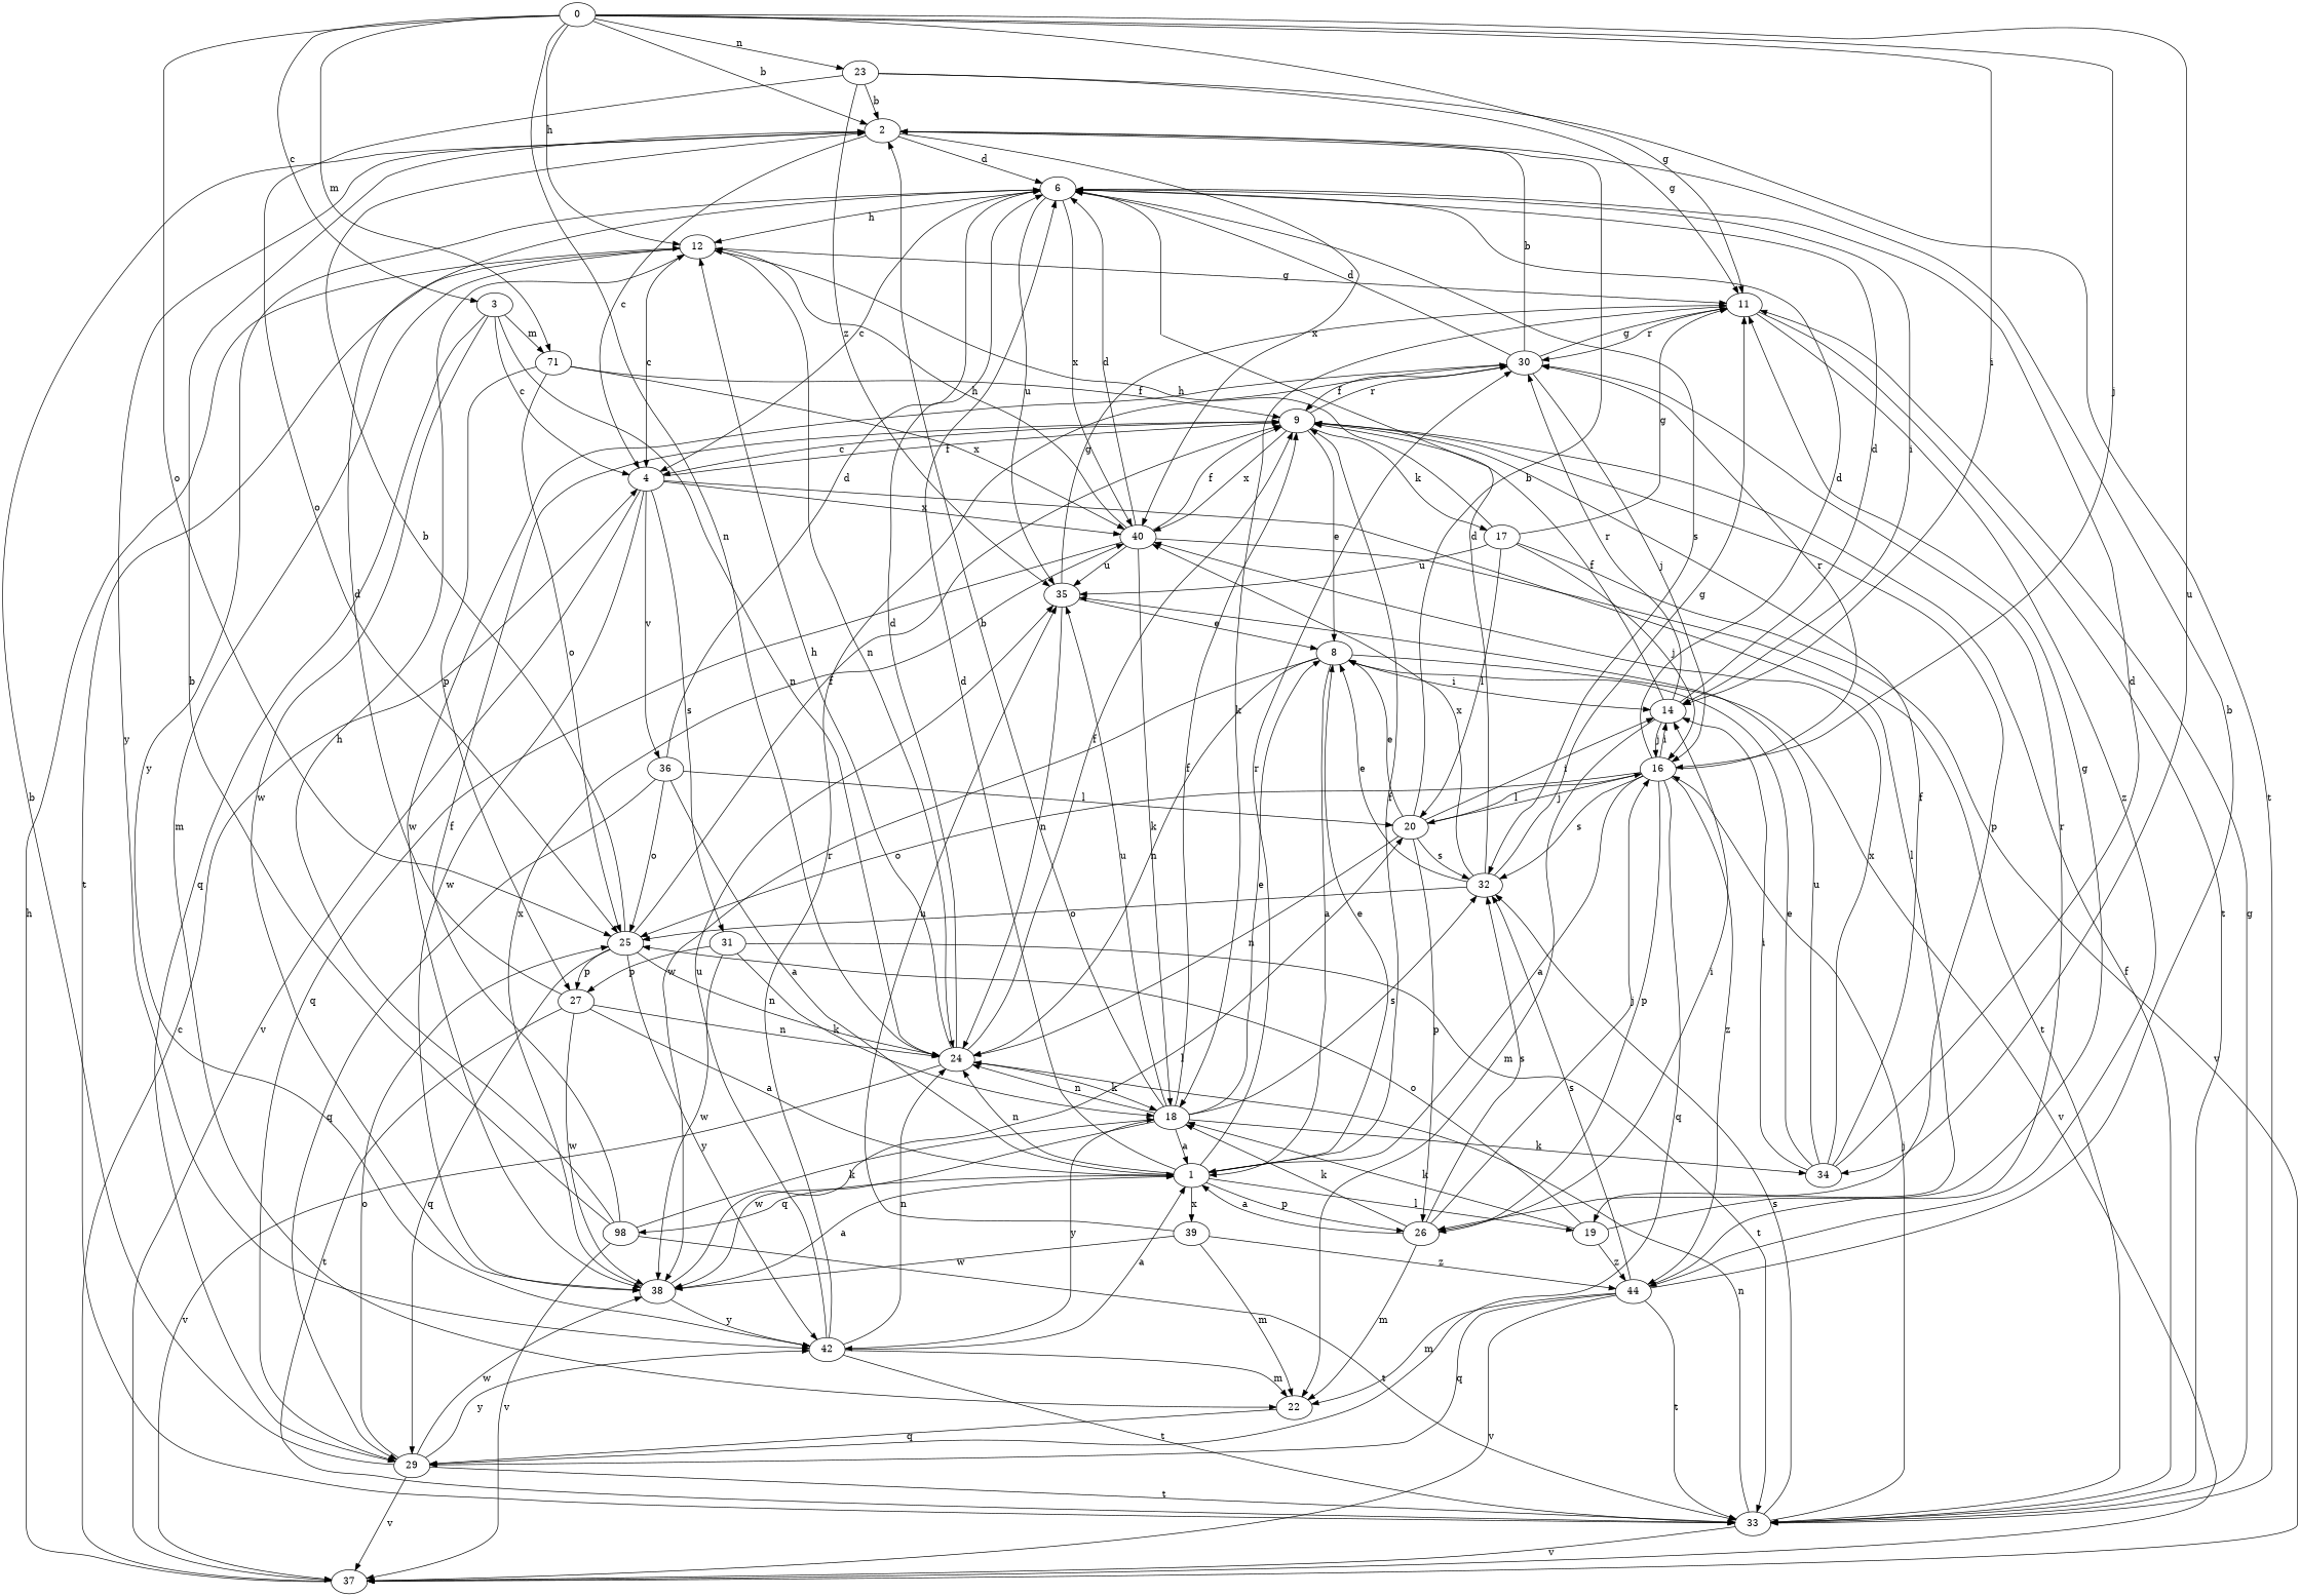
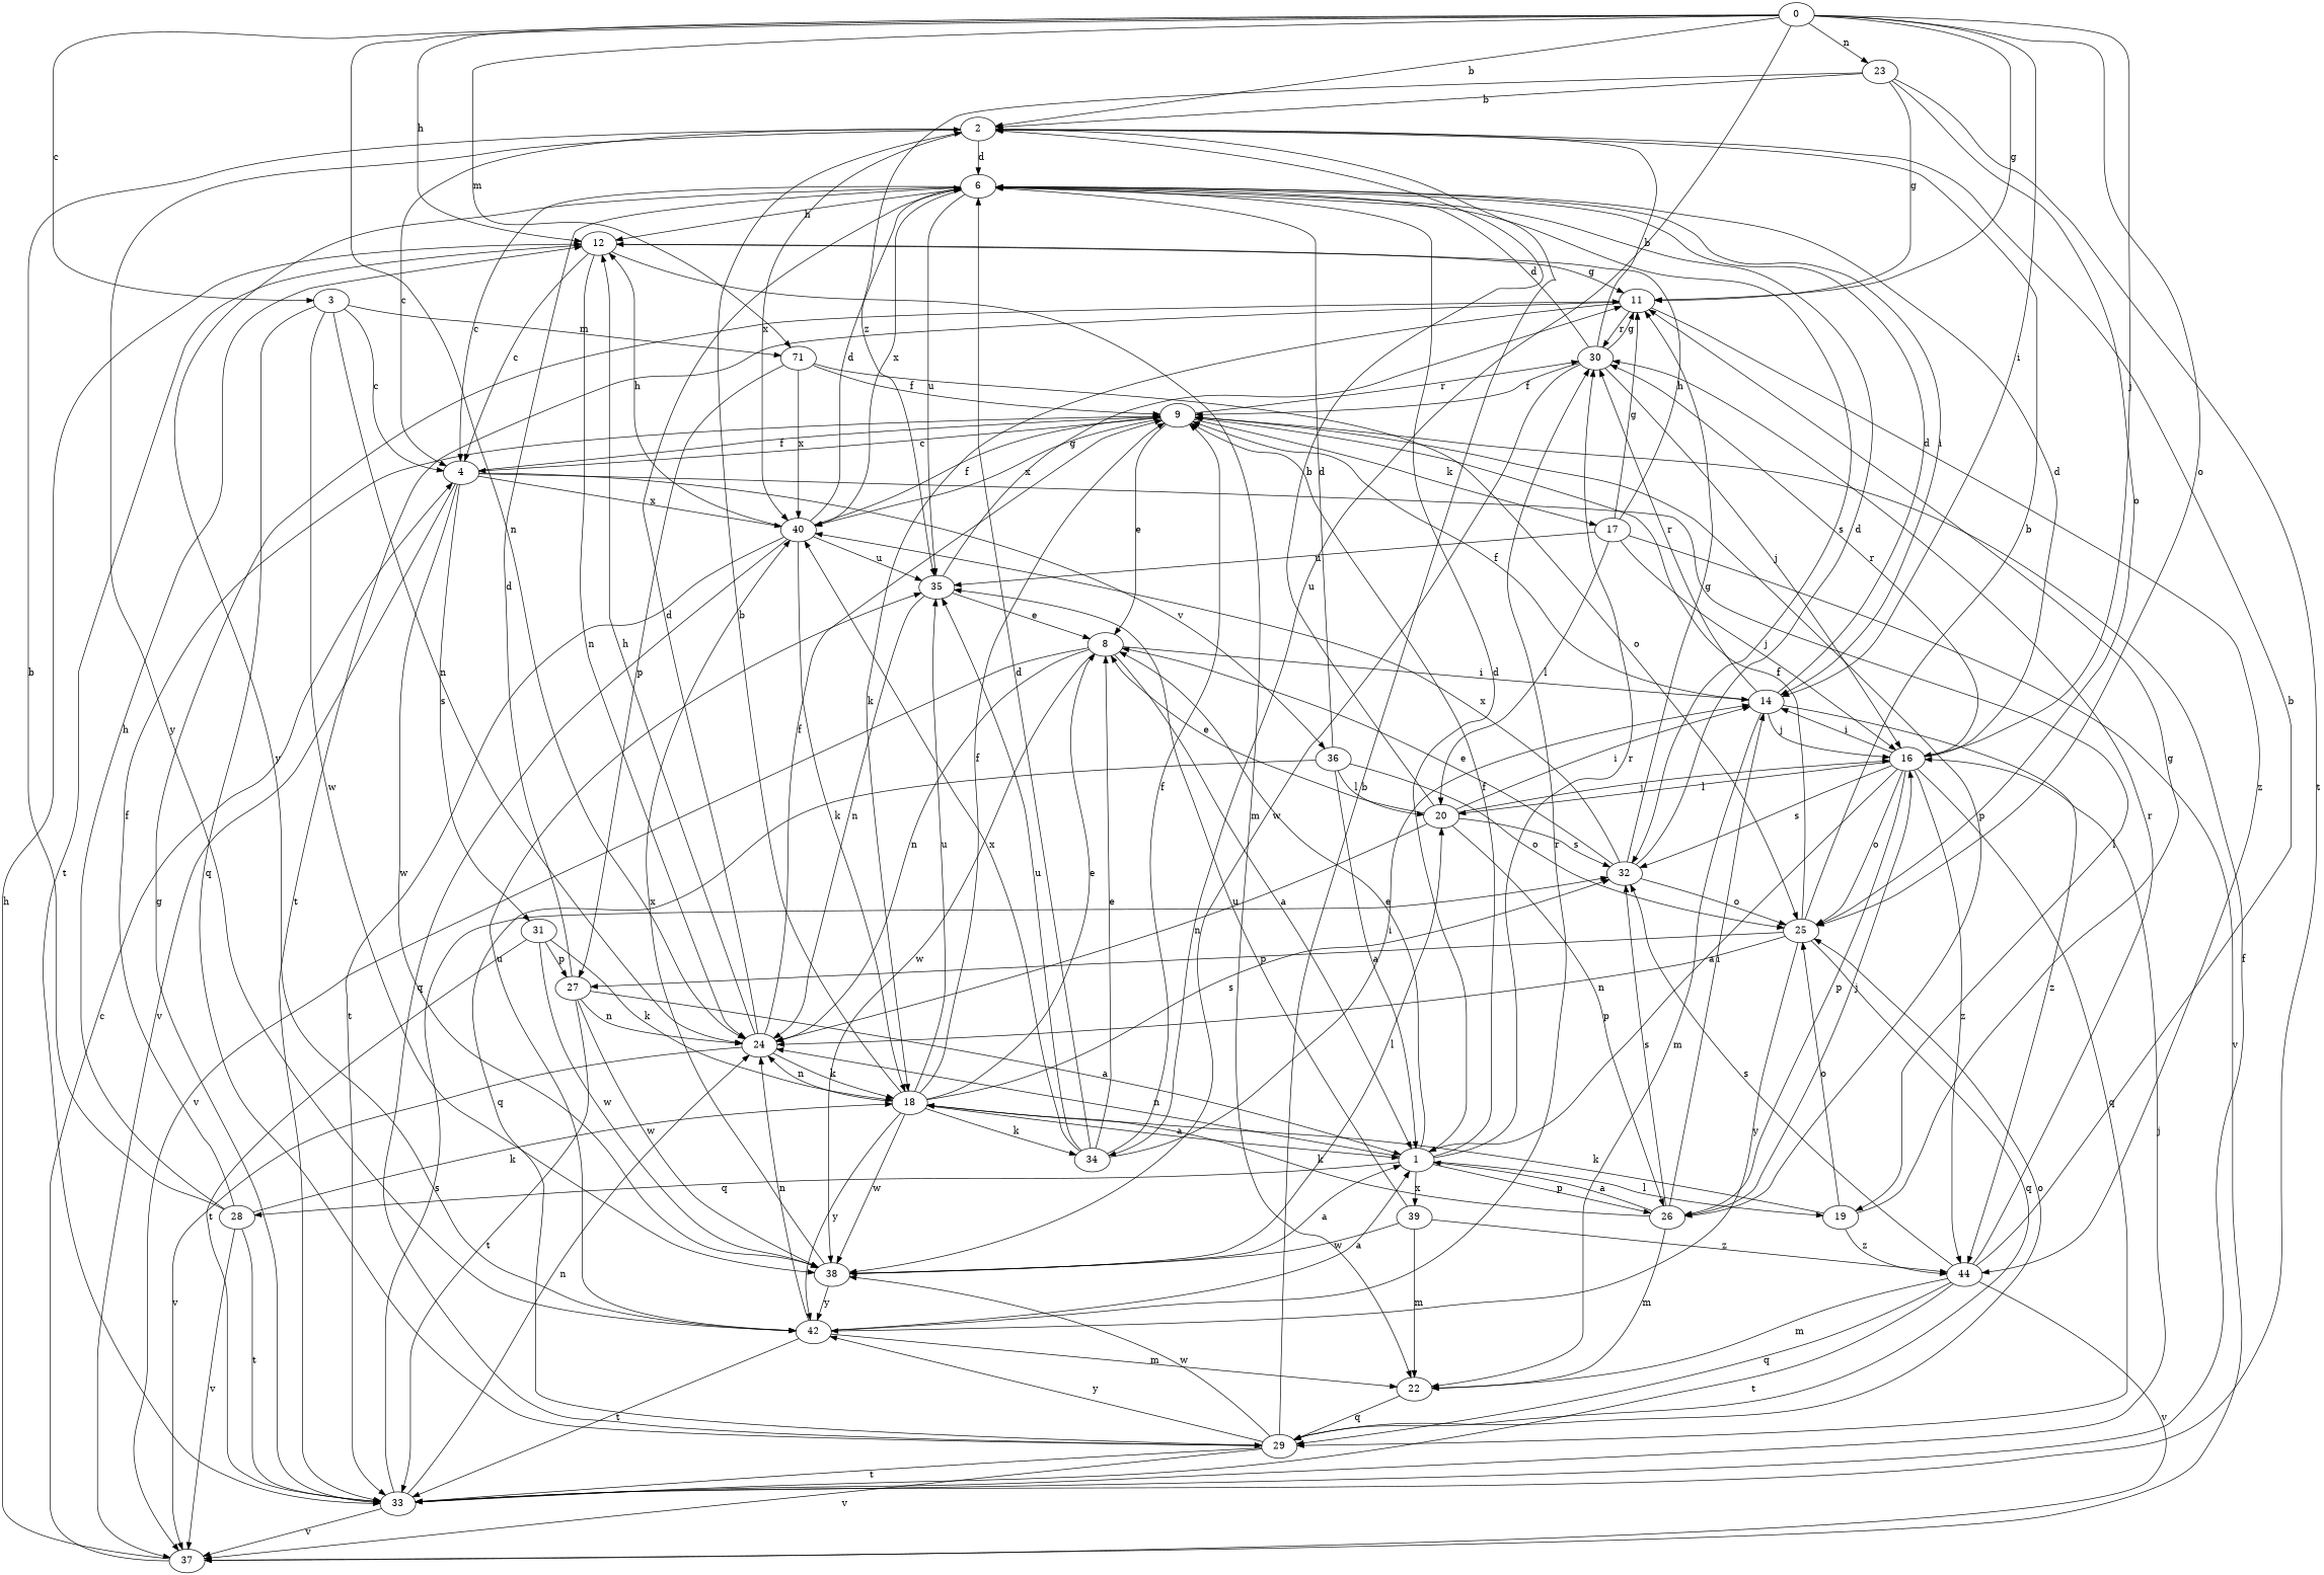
  strict digraph {
    0
    2
    3
    11
    12
    14
    16
    n8 [label=71]
    23
    24
    25
    34
    6
    4
    40
    42
    29
    38
    30
    18
    33
    44
    22
    9
    1
    26
    32
    20
    27
    35
    37
    8
    19
-   28 [label=98]
+   28
    39
    17
    31
    36
    0 -> 2 [label=b]
    0 -> 3 [label=c]
    0 -> 11 [label=g]
    0 -> 12 [label=h]
    0 -> 14 [label=i]
    0 -> 16 [label=j]
    0 -> n8 [label=m]
    0 -> 23 [label=n]
    0 -> 24 [label=n]
    0 -> 25 [label=o]
    0 -> 34 [label=u]
    2 -> 6 [label=d]
    2 -> 4 [label=c]
    2 -> 40 [label=x]
    2 -> 42 [label=y]
    3 -> n8 [label=m]
    3 -> 24 [label=n]
    3 -> 4 [label=c]
    3 -> 29 [label=q]
    3 -> 38 [label=w]
    11 -> 30 [label=r]
    11 -> 18 [label=k]
    11 -> 33 [label=t]
    11 -> 44 [label=z]
    12 -> 11 [label=g]
    12 -> 24 [label=n]
    12 -> 4 [label=c]
    12 -> 33 [label=t]
    12 -> 22 [label=m]
    14 -> 16 [label=j]
    14 -> 6 [label=d]
    14 -> 30 [label=r]
+   14 -> 44 [label=z]
    14 -> 22 [label=m]
    14 -> 9 [label=f]
    16 -> 14 [label=i]
    16 -> 25 [label=o]
    16 -> 6 [label=d]
    16 -> 29 [label=q]
    16 -> 30 [label=r]
    16 -> 44 [label=z]
    16 -> 1 [label=a]
    16 -> 26 [label=p]
    16 -> 32 [label=s]
    16 -> 20 [label=l]
    n8 -> 25 [label=o]
    n8 -> 40 [label=x]
    n8 -> 9 [label=f]
    n8 -> 27 [label=p]
    23 -> 2 [label=b]
    23 -> 11 [label=g]
    23 -> 25 [label=o]
    23 -> 33 [label=t]
    23 -> 35 [label=z]
    24 -> 12 [label=h]
    24 -> 6 [label=d]
    24 -> 18 [label=k]
    24 -> 9 [label=f]
    24 -> 37 [label=v]
    25 -> 2 [label=b]
    25 -> 24 [label=n]
    25 -> 42 [label=y]
    25 -> 29 [label=q]
    25 -> 9 [label=f]
    25 -> 27 [label=p]
    34 -> 14 [label=i]
    34 -> 6 [label=d]
    34 -> 40 [label=x]
    34 -> 9 [label=f]
    34 -> 35 [label=u]
    34 -> 8 [label=e]
    6 -> 12 [label=h]
    6 -> 14 [label=i]
    6 -> 4 [label=c]
    6 -> 40 [label=x]
    6 -> 42 [label=y]
    6 -> 32 [label=s]
    6 -> 35 [label=u]
    4 -> 40 [label=x]
    4 -> 38 [label=w]
    4 -> 9 [label=f]
    4 -> 37 [label=v]
    4 -> 19 [label=l]
    4 -> 31 [label=s]
    4 -> 36 [label=v]
    40 -> 12 [label=h]
    40 -> 6 [label=d]
    40 -> 29 [label=q]
    40 -> 18 [label=k]
    40 -> 33 [label=t]
    40 -> 9 [label=f]
    40 -> 35 [label=u]
    42 -> 24 [label=n]
    42 -> 30 [label=r]
    42 -> 33 [label=t]
    42 -> 22 [label=m]
    42 -> 1 [label=a]
    42 -> 35 [label=u]
    29 -> 2 [label=b]
    29 -> 25 [label=o]
    29 -> 42 [label=y]
    29 -> 38 [label=w]
    29 -> 33 [label=t]
    29 -> 37 [label=v]
    38 -> 40 [label=x]
    38 -> 42 [label=y]
    38 -> 1 [label=a]
    38 -> 20 [label=l]
    30 -> 2 [label=b]
    30 -> 11 [label=g]
    30 -> 16 [label=j]
    30 -> 6 [label=d]
    30 -> 38 [label=w]
    30 -> 9 [label=f]
    18 -> 2 [label=b]
    18 -> 24 [label=n]
    18 -> 34 [label=k]
    18 -> 42 [label=y]
    18 -> 38 [label=w]
    18 -> 9 [label=f]
    18 -> 1 [label=a]
    18 -> 32 [label=s]
    18 -> 35 [label=u]
    18 -> 8 [label=e]
    33 -> 11 [label=g]
    33 -> 16 [label=j]
    33 -> 24 [label=n]
    33 -> 9 [label=f]
    33 -> 32 [label=s]
    33 -> 37 [label=v]
    44 -> 2 [label=b]
    44 -> 29 [label=q]
    44 -> 30 [label=r]
    44 -> 33 [label=t]
    44 -> 22 [label=m]
    44 -> 32 [label=s]
    44 -> 37 [label=v]
    22 -> 29 [label=q]
    9 -> 4 [label=c]
    9 -> 40 [label=x]
    9 -> 30 [label=r]
    9 -> 26 [label=p]
    9 -> 8 [label=e]
    9 -> 17 [label=k]
    1 -> 24 [label=n]
    1 -> 6 [label=d]
    1 -> 30 [label=r]
    1 -> 9 [label=f]
    1 -> 26 [label=p]
    1 -> 8 [label=e]
    1 -> 19 [label=l]
    1 -> 28 [label=q]
    1 -> 39 [label=x]
    26 -> 14 [label=i]
    26 -> 16 [label=j]
    26 -> 18 [label=k]
    26 -> 22 [label=m]
    26 -> 1 [label=a]
    26 -> 32 [label=s]
    32 -> 11 [label=g]
    32 -> 25 [label=o]
    32 -> 6 [label=d]
    32 -> 40 [label=x]
    32 -> 8 [label=e]
    20 -> 2 [label=b]
    20 -> 14 [label=i]
    20 -> 16 [label=j]
    20 -> 24 [label=n]
    20 -> 26 [label=p]
    20 -> 32 [label=s]
    20 -> 8 [label=e]
    27 -> 24 [label=n]
    27 -> 6 [label=d]
    27 -> 38 [label=w]
    27 -> 33 [label=t]
    27 -> 1 [label=a]
    35 -> 11 [label=g]
    35 -> 24 [label=n]
    35 -> 8 [label=e]
    37 -> 12 [label=h]
    37 -> 4 [label=c]
    8 -> 14 [label=i]
    8 -> 24 [label=n]
    8 -> 38 [label=w]
    8 -> 1 [label=a]
    8 -> 37 [label=v]
    19 -> 11 [label=g]
    19 -> 25 [label=o]
    19 -> 18 [label=k]
    19 -> 44 [label=z]
    28 -> 2 [label=b]
    28 -> 12 [label=h]
    28 -> 18 [label=k]
    28 -> 33 [label=t]
    28 -> 9 [label=f]
    28 -> 37 [label=v]
    39 -> 38 [label=w]
    39 -> 44 [label=z]
    39 -> 22 [label=m]
    39 -> 35 [label=u]
    17 -> 11 [label=g]
    17 -> 12 [label=h]
    17 -> 16 [label=j]
    17 -> 20 [label=l]
    17 -> 35 [label=u]
    17 -> 37 [label=v]
    31 -> 38 [label=w]
    31 -> 18 [label=k]
    31 -> 33 [label=t]
    31 -> 27 [label=p]
    36 -> 25 [label=o]
    36 -> 6 [label=d]
    36 -> 29 [label=q]
    36 -> 1 [label=a]
    36 -> 20 [label=l]
  }
